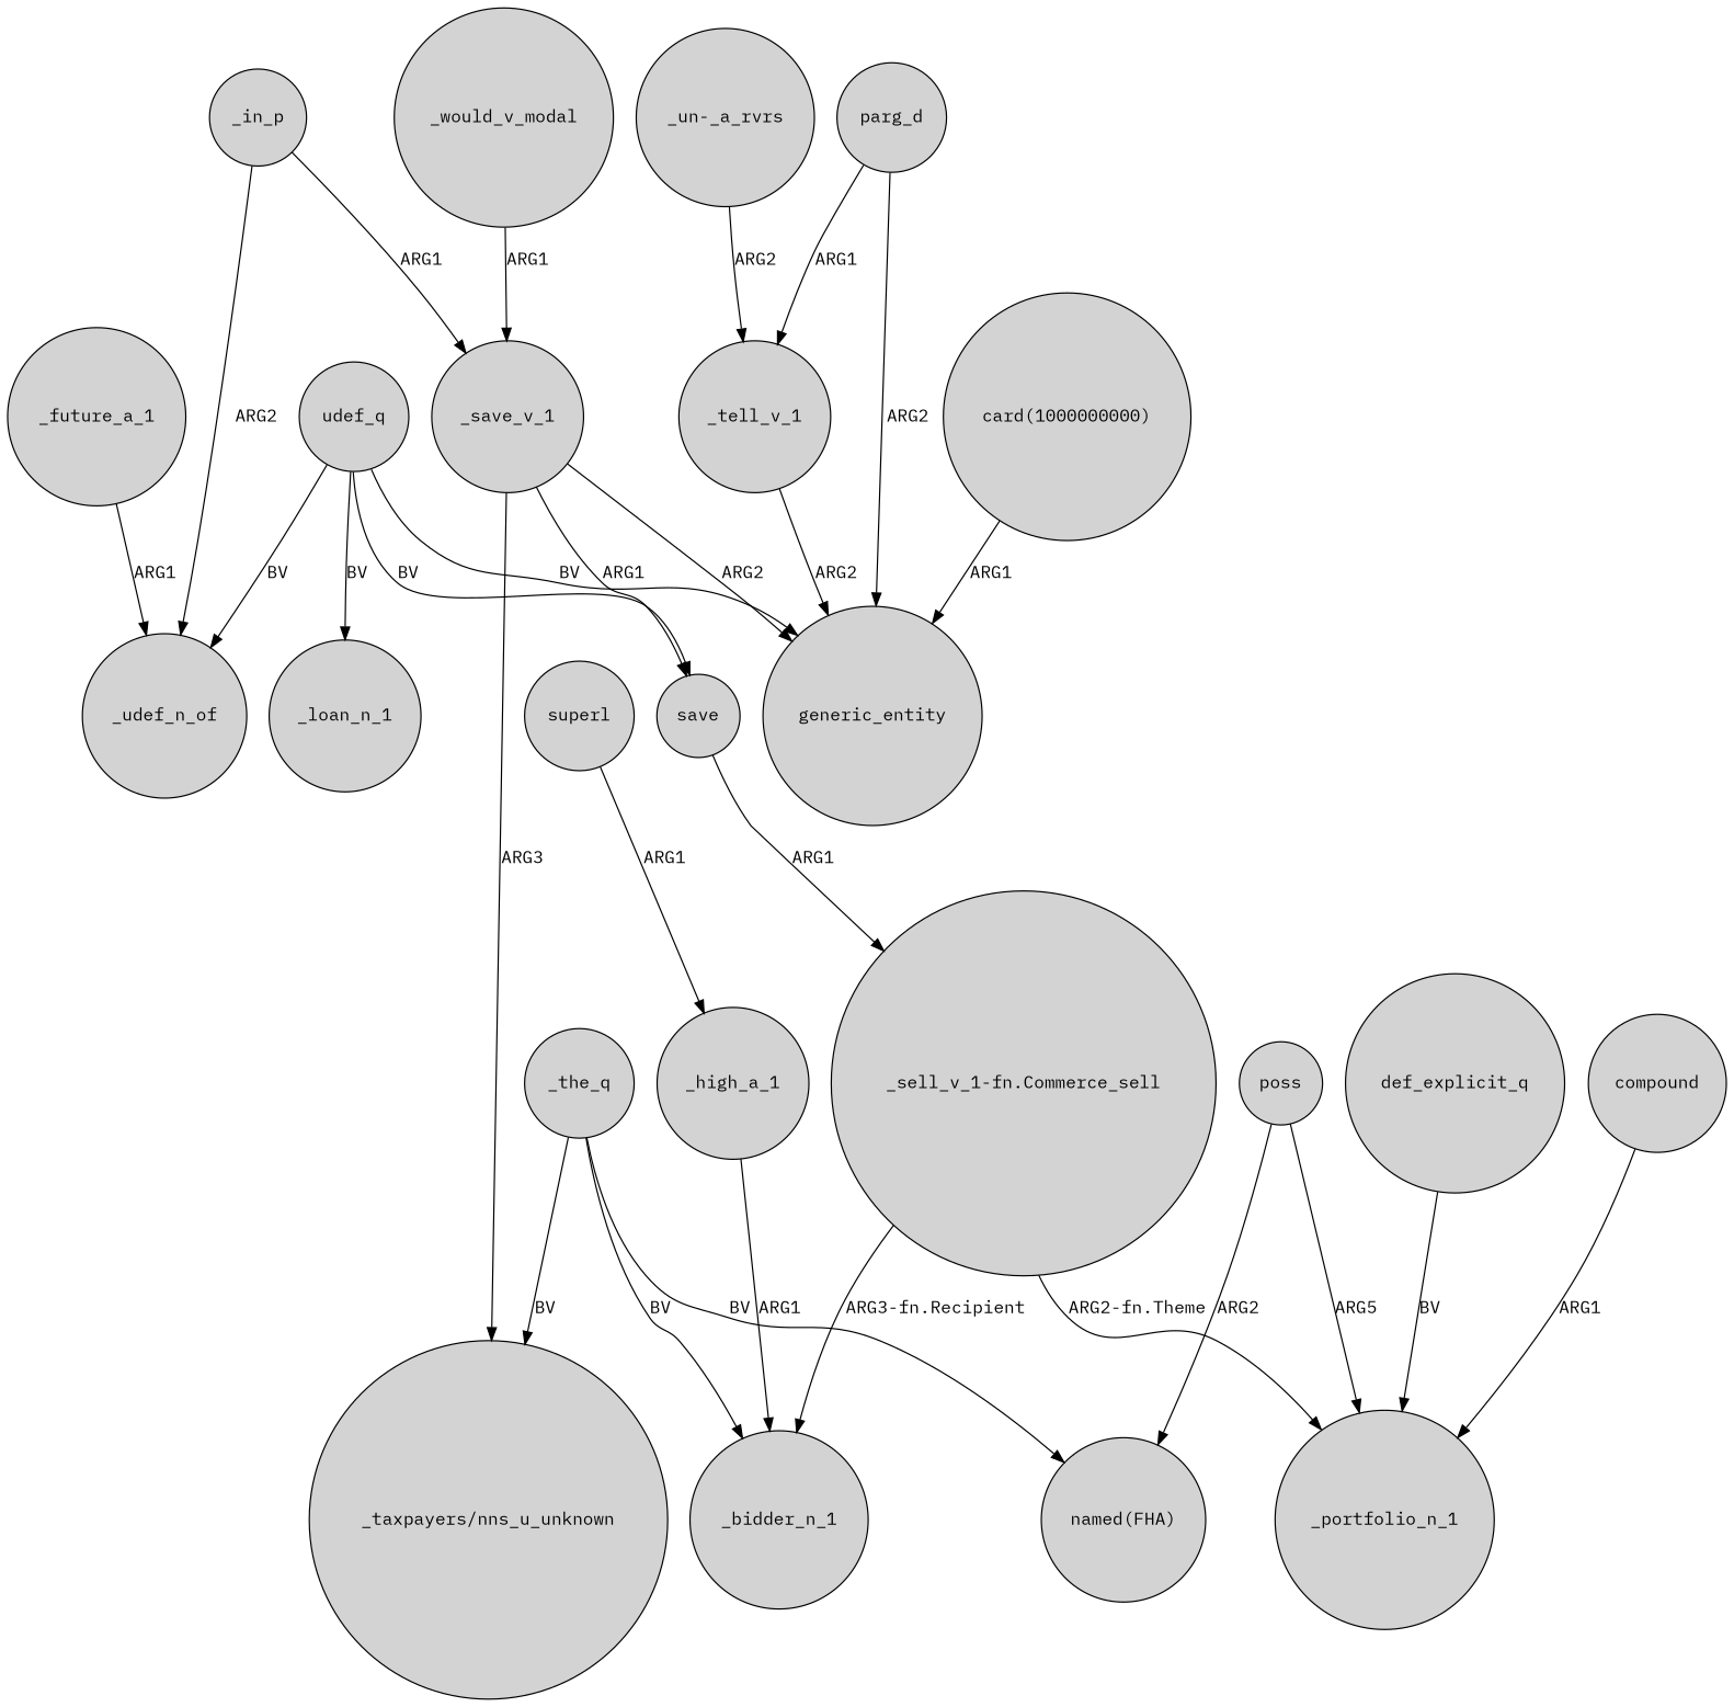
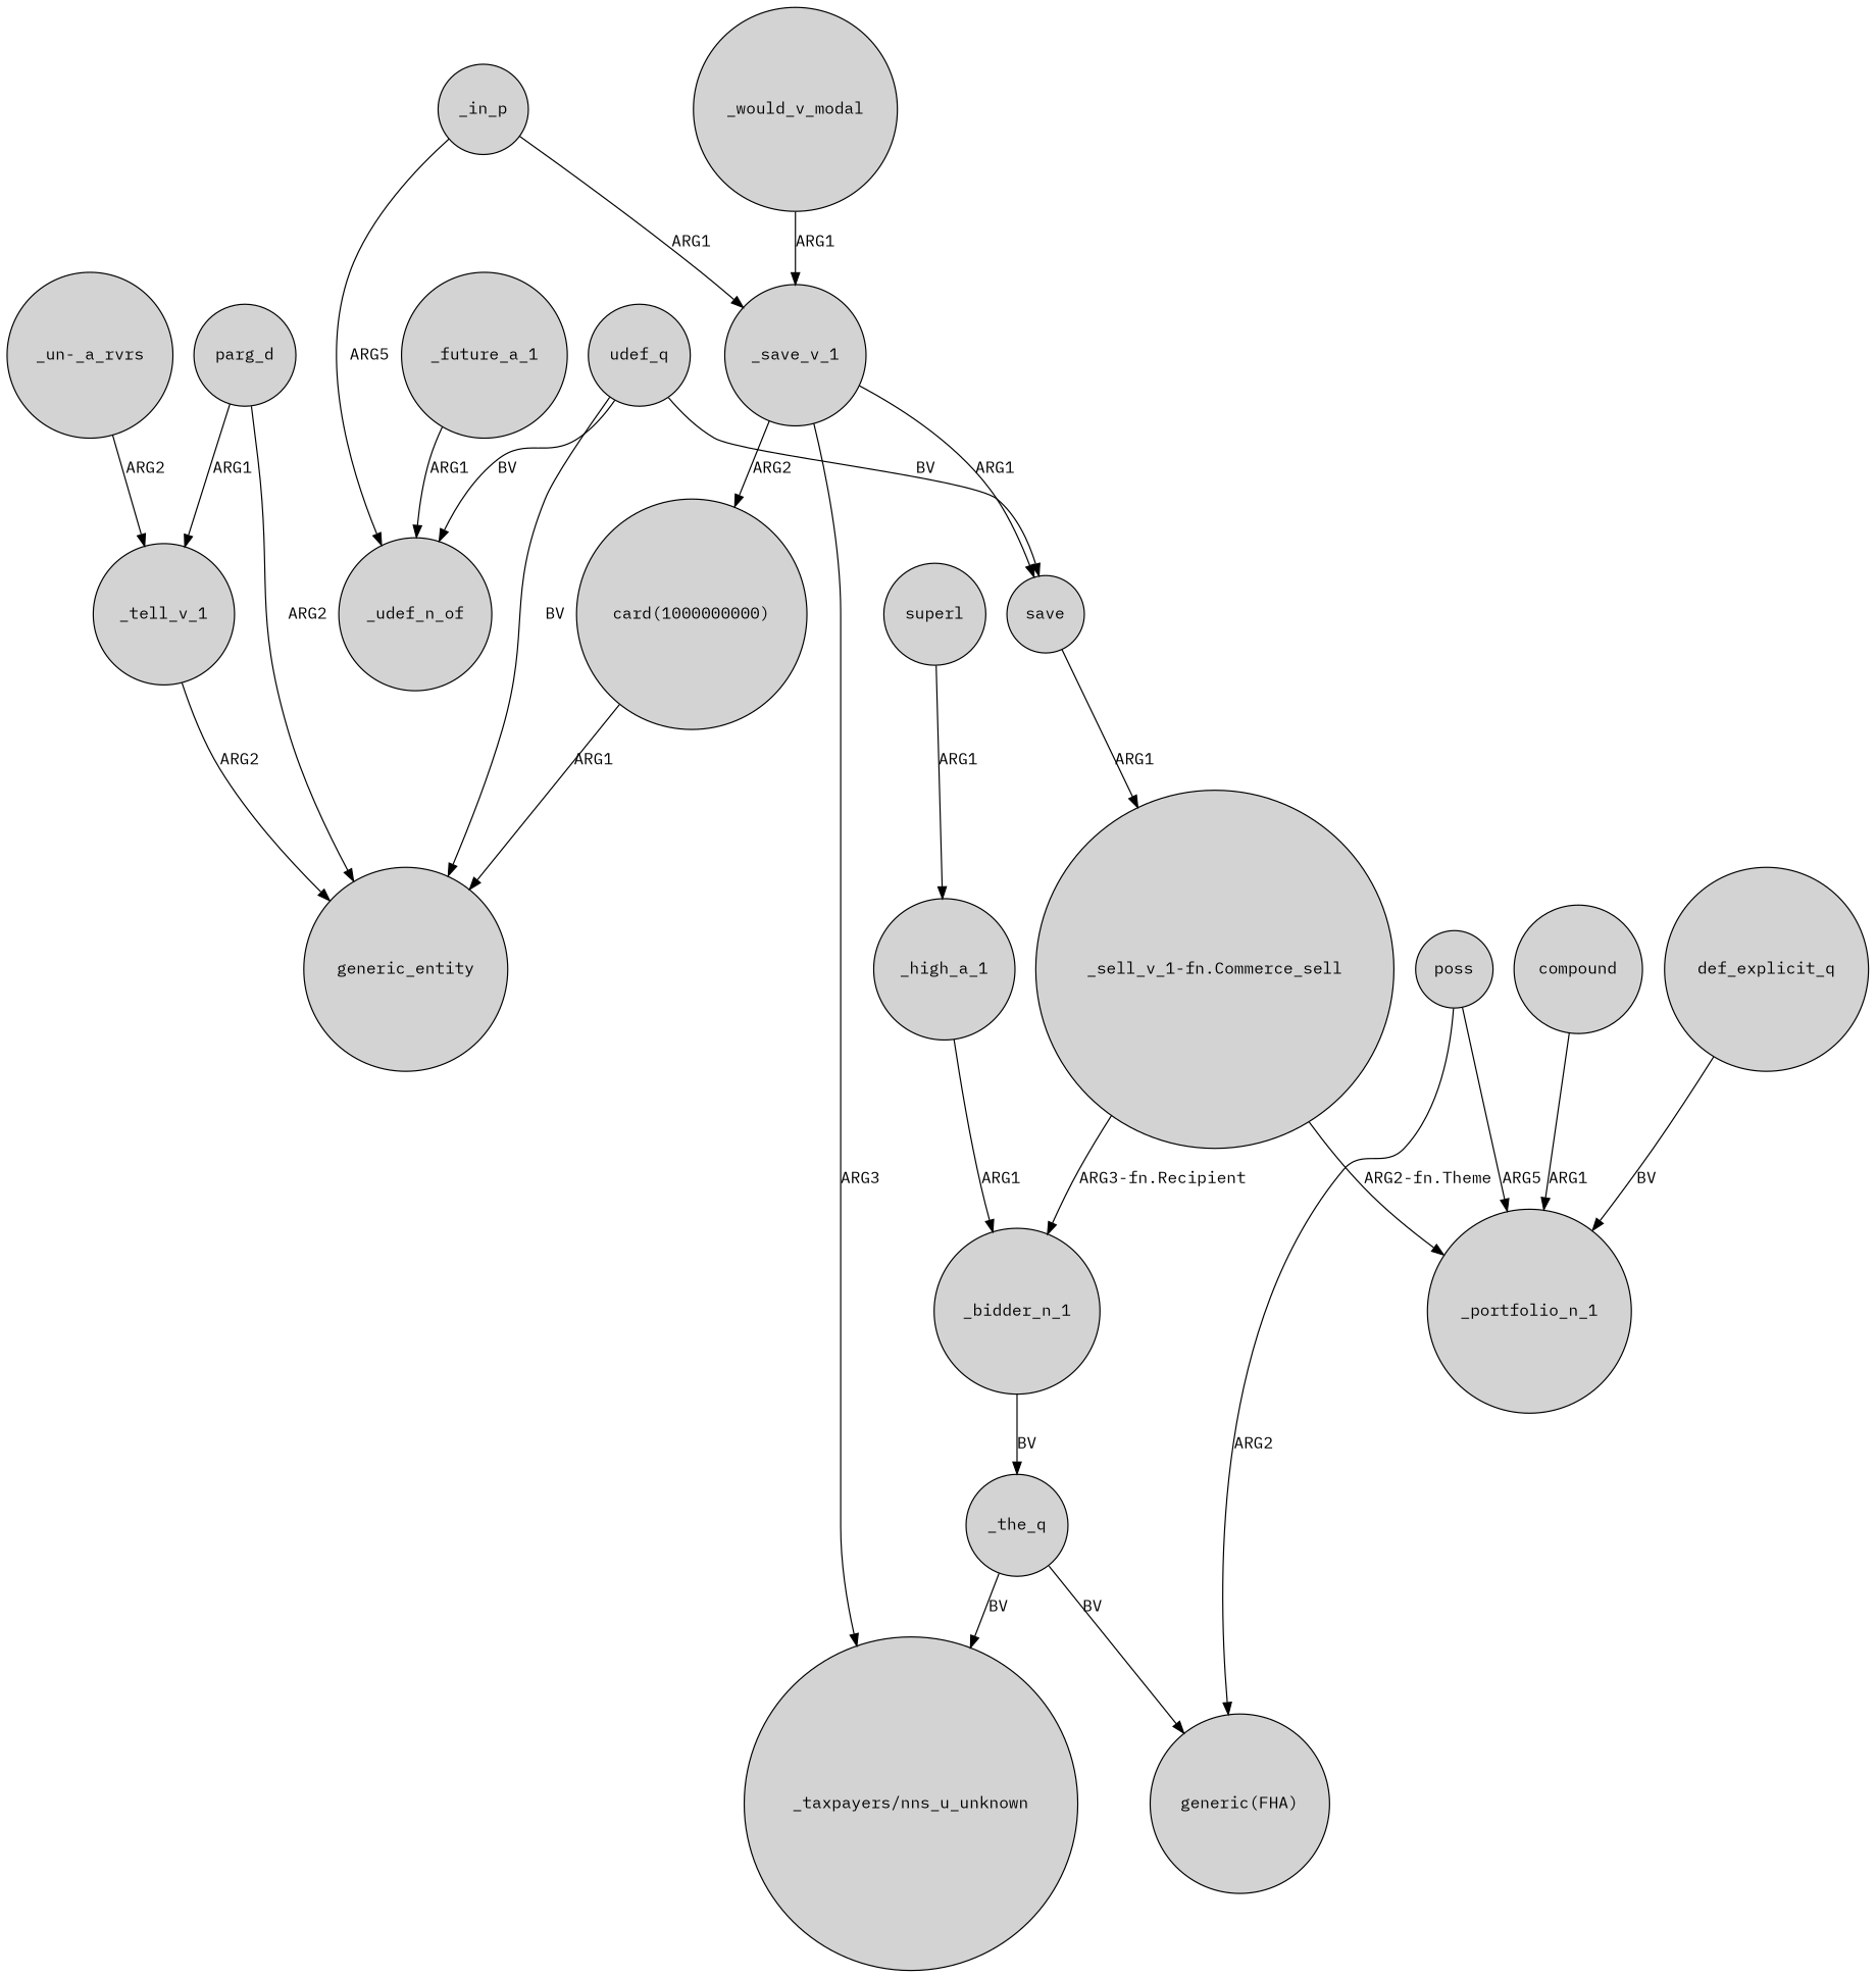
  digraph {
    fontname="IBM Plex Mono"
    node [fontname="IBM Plex Mono" shape=circle style=filled]
    edge [fontname="IBM Plex Mono"]
    "_un-_a_rvrs"
    _tell_v_1
    generic_entity
    "_sell_v_1-fn.Commerce_sell"
    _portfolio_n_1
    _bidder_n_1
    poss
-   "named(FHA)"
+   "named(FHA)" [label="generic(FHA)"]
    _the_q
    "_taxpayers/nns_u_unknown"
    udef_q
    n12 [label=_udef_n_of]
    n13 [label=save]
-   _loan_n_1
    parg_d
    _would_v_modal
    _save_v_1
    _future_a_1
    superl
    _high_a_1
    compound
    def_explicit_q
    _in_p
    "card(1000000000)"
    "_un-_a_rvrs" -> _tell_v_1 [label=ARG2]
    _tell_v_1 -> generic_entity [label=ARG2]
    "_sell_v_1-fn.Commerce_sell" -> _portfolio_n_1 [label="ARG2-fn.Theme"]
    "_sell_v_1-fn.Commerce_sell" -> _bidder_n_1 [label="ARG3-fn.Recipient"]
    poss -> _portfolio_n_1 [label=ARG5]
    poss -> "named(FHA)" [label=ARG2]
-   _the_q -> _bidder_n_1 [label=BV]
+   _bidder_n_1 -> _the_q [label=BV]
    _the_q -> "named(FHA)" [label=BV]
    _the_q -> "_taxpayers/nns_u_unknown" [label=BV]
    udef_q -> generic_entity [label=BV]
    udef_q -> n12 [label=BV]
    udef_q -> n13 [label=BV]
-   udef_q -> _loan_n_1 [label=BV]
    n13 -> "_sell_v_1-fn.Commerce_sell" [label=ARG1]
    parg_d -> _tell_v_1 [label=ARG1]
    parg_d -> generic_entity [label=ARG2]
    _would_v_modal -> _save_v_1 [label=ARG1]
-   _save_v_1 -> generic_entity [label=ARG2]
+   _save_v_1 -> "card(1000000000)" [label=ARG2]
    _save_v_1 -> "_taxpayers/nns_u_unknown" [label=ARG3]
    _save_v_1 -> n13 [label=ARG1]
    _future_a_1 -> n12 [label=ARG1]
    superl -> _high_a_1 [label=ARG1]
    _high_a_1 -> _bidder_n_1 [label=ARG1]
    compound -> _portfolio_n_1 [label=ARG1]
    def_explicit_q -> _portfolio_n_1 [label=BV]
-   _in_p -> n12 [label=ARG2]
+   _in_p -> n12 [label=ARG5]
    _in_p -> _save_v_1 [label=ARG1]
    "card(1000000000)" -> generic_entity [label=ARG1]
  }
